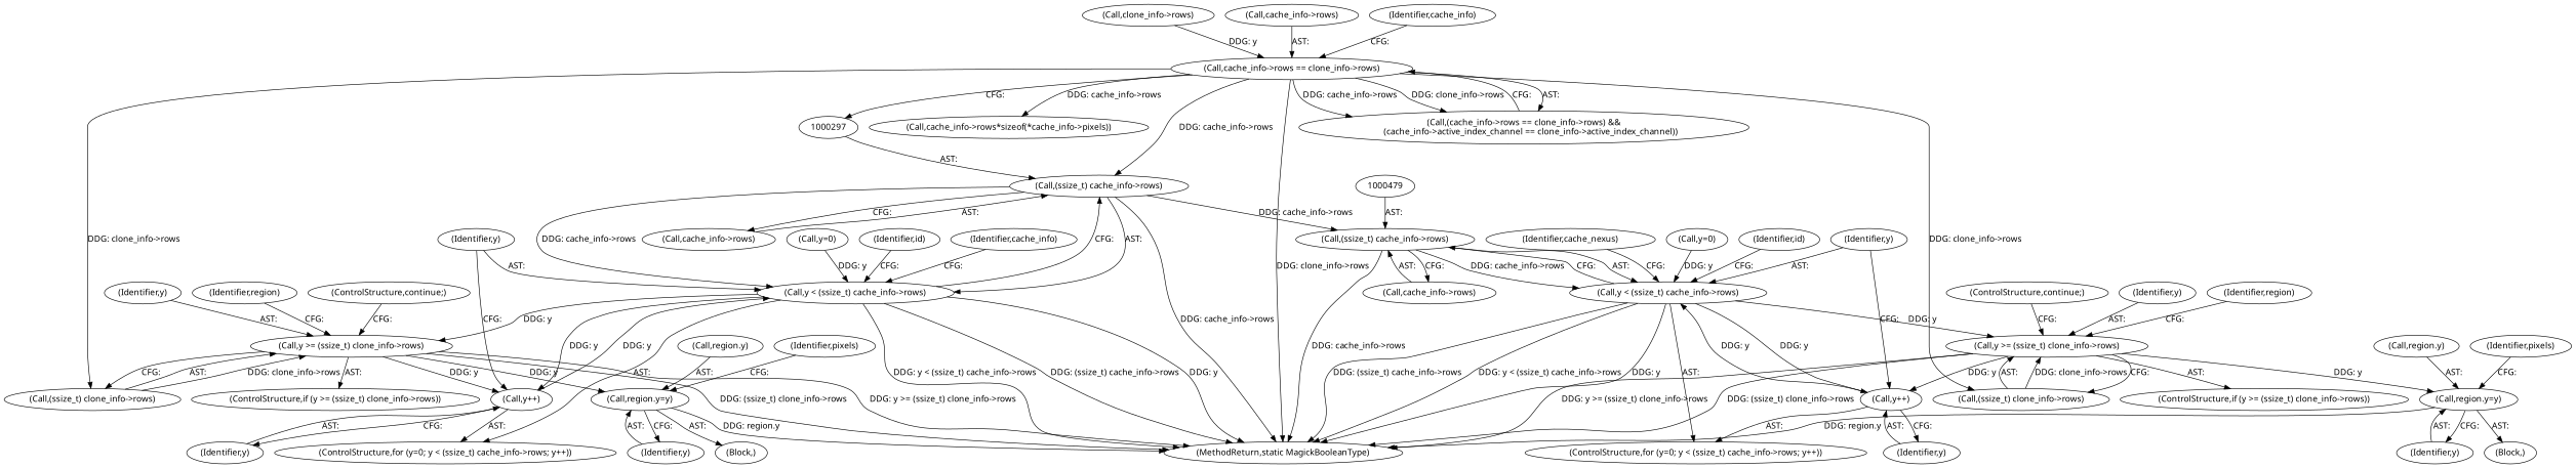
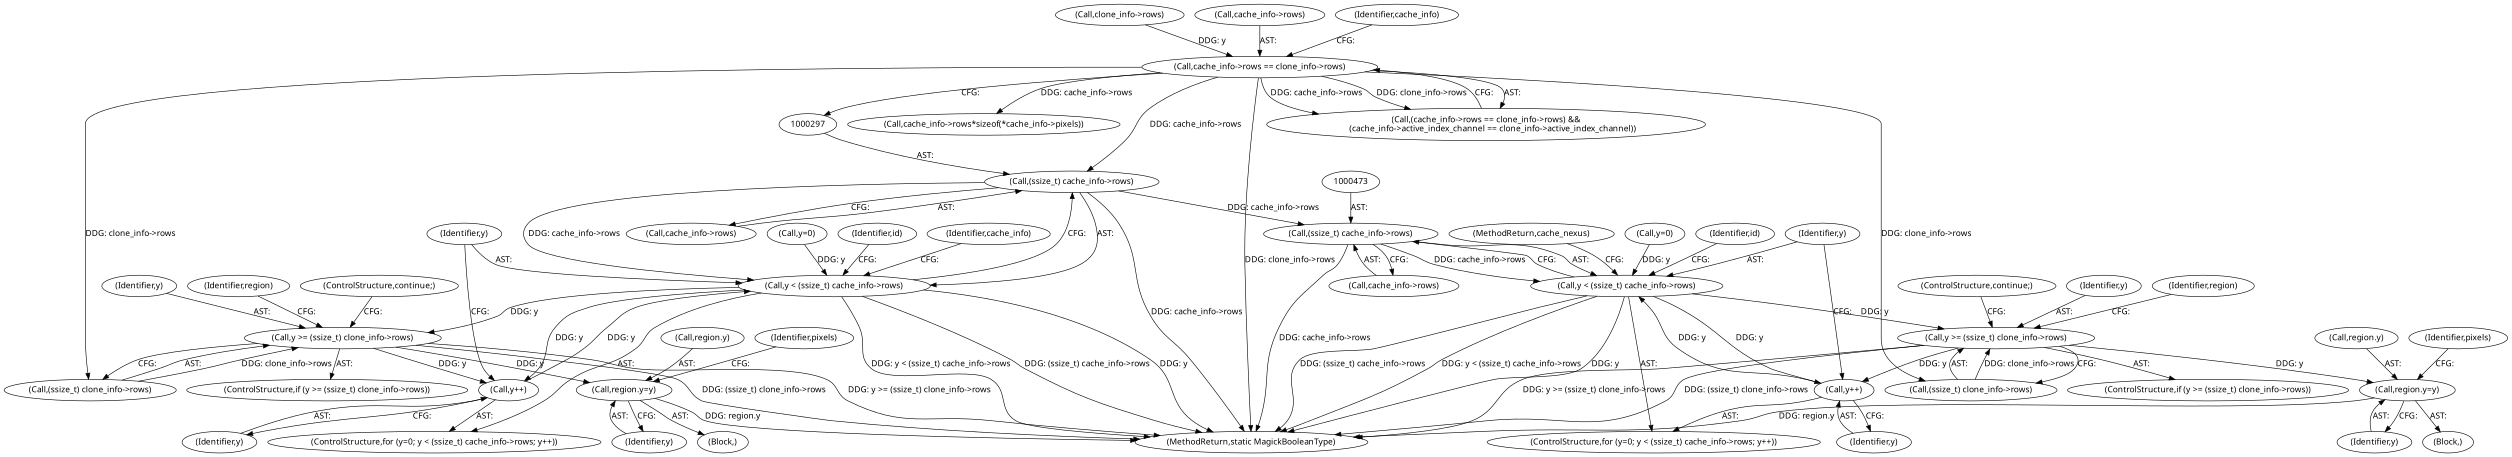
  digraph {
    fontname="Noto Sans"
    node [fontname="Noto Sans"]
    edge [fontname="Noto Sans"]
    n1 [label="(Call,(ssize_t) cache_info->rows)"]
    n2 [label="(Call,y < (ssize_t) cache_info->rows)"]
    n3 [label="(Call,(ssize_t) cache_info->rows)"]
    n4 [label="(MethodReturn,static MagickBooleanType)"]
    n5 [label="(Call,cache_info->rows)"]
    n6 [label="(Call,y++)"]
    n7 [label="(Call,y >= (ssize_t) clone_info->rows)"]
    n8 [label="(ControlStructure,for (y=0; y < (ssize_t) cache_info->rows; y++))"]
    n9 [label="(Call,y < (ssize_t) cache_info->rows)"]
    n10 [label="(Call,cache_info->rows)"]
    n11 [label="(Call,cache_info->rows == clone_info->rows)"]
    n12 [label="(Call,cache_info->rows*sizeof(*cache_info->pixels))"]
    n13 [label="(Call,(ssize_t) clone_info->rows)"]
    n14 [label="(Call,(ssize_t) clone_info->rows)"]
    n15 [label="(Call,(cache_info->rows == clone_info->rows) &&\n      (cache_info->active_index_channel == clone_info->active_index_channel))"]
    1000297
    n17 [label="(Call,clone_info->rows)"]
    n18 [label="(Call,y >= (ssize_t) clone_info->rows)"]
    n19 [label="(Identifier,y)"]
    n20 [label="(Call,region.y=y)"]
    n21 [label="(ControlStructure,if (y >= (ssize_t) clone_info->rows))"]
    n22 [label="(Block,)"]
    n23 [label="(Identifier,y)"]
    n24 [label="(Call,y++)"]
    n25 [label="(ControlStructure,for (y=0; y < (ssize_t) cache_info->rows; y++))"]
    n26 [label="(Identifier,y)"]
    n27 [label="(Call,region.y=y)"]
    n28 [label="(ControlStructure,if (y >= (ssize_t) clone_info->rows))"]
    n29 [label="(Identifier,y)"]
    n30 [label="(Block,)"]
    n31 [label="(Call,region.y)"]
    n32 [label="(Call,y=0)"]
-   n33 [label="(Identifier,cache_nexus)"]
+   n33 [label="(MethodReturn,cache_nexus)"]
    n34 [label="(Call,region.y)"]
    n35 [label="(Identifier,pixels)"]
    n36 [label="(Call,cache_info->rows)"]
    n37 [label="(Identifier,id)"]
    n38 [label="(Identifier,region)"]
    n39 [label="(Call,y=0)"]
    n40 [label="(Identifier,y)"]
    n41 [label="(Identifier,cache_info)"]
    n42 [label="(Identifier,y)"]
    n43 [label="(Identifier,region)"]
    n44 [label="(ControlStructure,continue;)"]
    n45 [label="(Identifier,cache_info)"]
    n46 [label="(Identifier,y)"]
    n47 [label="(ControlStructure,continue;)"]
    n48 [label="(Identifier,pixels)"]
    n49 [label="(Identifier,id)"]
    n50 [label="(Identifier,y)"]
-   1000479
+   1000479 [label=1000473]
    n1 -> n2 [label="AST: "]
    n1 -> n2 [label="DDG: cache_info->rows"]
    n1 -> n3 [label="DDG: cache_info->rows"]
    n1 -> n4 [label="DDG: cache_info->rows"]
    n1 -> n5 [label="CFG: "]
    n2 -> n1 [label="CFG: "]
    n2 -> n4 [label="DDG: y < (ssize_t) cache_info->rows"]
    n2 -> n4 [label="DDG: (ssize_t) cache_info->rows"]
    n2 -> n4 [label="DDG: y"]
    n2 -> n6 [label="DDG: y"]
    n2 -> n7 [label="DDG: y"]
    n2 -> n8 [label="AST: "]
    n3 -> n4 [label="DDG: cache_info->rows"]
    n3 -> n9 [label="AST: "]
    n3 -> n9 [label="DDG: cache_info->rows"]
    n3 -> n10 [label="CFG: "]
    n5 -> n1 [label="AST: "]
    n6 -> n2 [label="DDG: y"]
    n6 -> n8 [label="AST: "]
    n6 -> n19 [label="CFG: "]
    n7 -> n4 [label="DDG: (ssize_t) clone_info->rows"]
    n7 -> n4 [label="DDG: y >= (ssize_t) clone_info->rows"]
    n7 -> n6 [label="DDG: y"]
    n7 -> n13 [label="CFG: "]
    n7 -> n20 [label="DDG: y"]
    n7 -> n21 [label="AST: "]
    n9 -> n3 [label="CFG: "]
    n9 -> n4 [label="DDG: y < (ssize_t) cache_info->rows"]
    n9 -> n4 [label="DDG: y"]
    n9 -> n4 [label="DDG: (ssize_t) cache_info->rows"]
    n9 -> n18 [label="DDG: y"]
    n9 -> n24 [label="DDG: y"]
    n9 -> n25 [label="AST: "]
    n10 -> n3 [label="AST: "]
    n11 -> n1 [label="DDG: cache_info->rows"]
    n11 -> n4 [label="DDG: clone_info->rows"]
    n11 -> n12 [label="DDG: cache_info->rows"]
    n11 -> n13 [label="DDG: clone_info->rows"]
    n11 -> n14 [label="DDG: clone_info->rows"]
    n11 -> n15 [label="AST: "]
    n11 -> n15 [label="DDG: cache_info->rows"]
    n11 -> n15 [label="DDG: clone_info->rows"]
    n11 -> 1000297 [label="CFG: "]
    n13 -> n7 [label="AST: "]
    n13 -> n7 [label="DDG: clone_info->rows"]
    n14 -> n18 [label="AST: "]
    n14 -> n18 [label="DDG: clone_info->rows"]
    n15 -> n11 [label="CFG: "]
    1000297 -> n1 [label="AST: "]
    n17 -> n11 [label="DDG: y"]
    n18 -> n4 [label="DDG: y >= (ssize_t) clone_info->rows"]
    n18 -> n4 [label="DDG: (ssize_t) clone_info->rows"]
    n18 -> n14 [label="CFG: "]
    n18 -> n24 [label="DDG: y"]
    n18 -> n27 [label="DDG: y"]
    n18 -> n28 [label="AST: "]
    n19 -> n6 [label="AST: "]
    n20 -> n4 [label="DDG: region.y"]
    n20 -> n22 [label="AST: "]
    n20 -> n23 [label="CFG: "]
    n23 -> n20 [label="AST: "]
    n24 -> n9 [label="DDG: y"]
    n24 -> n25 [label="AST: "]
    n24 -> n26 [label="CFG: "]
    n26 -> n24 [label="AST: "]
    n27 -> n4 [label="DDG: region.y"]
    n27 -> n29 [label="CFG: "]
    n27 -> n30 [label="AST: "]
    n29 -> n27 [label="AST: "]
    n31 -> n20 [label="AST: "]
    n32 -> n2 [label="DDG: y"]
    n33 -> n9 [label="CFG: "]
    n34 -> n27 [label="AST: "]
    n35 -> n20 [label="CFG: "]
    n36 -> n11 [label="AST: "]
    n37 -> n2 [label="CFG: "]
    n38 -> n7 [label="CFG: "]
    n39 -> n9 [label="DDG: y"]
    n40 -> n9 [label="AST: "]
    n40 -> n24 [label="CFG: "]
    n41 -> n2 [label="CFG: "]
    n42 -> n18 [label="AST: "]
    n43 -> n18 [label="CFG: "]
    n44 -> n18 [label="CFG: "]
    n45 -> n11 [label="CFG: "]
    n46 -> n2 [label="AST: "]
    n46 -> n6 [label="CFG: "]
    n47 -> n7 [label="CFG: "]
    n48 -> n27 [label="CFG: "]
    n49 -> n9 [label="CFG: "]
    n50 -> n7 [label="AST: "]
    1000479 -> n3 [label="AST: "]
  }
